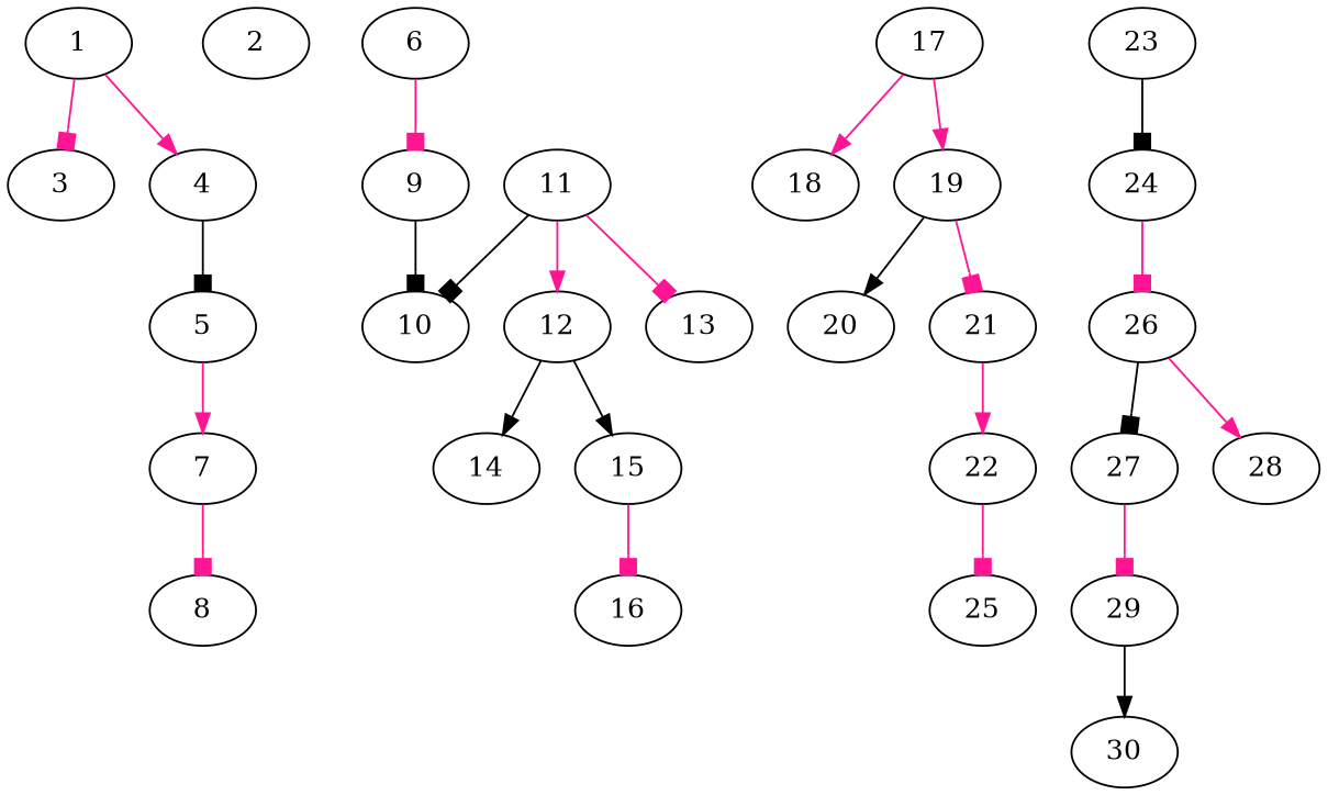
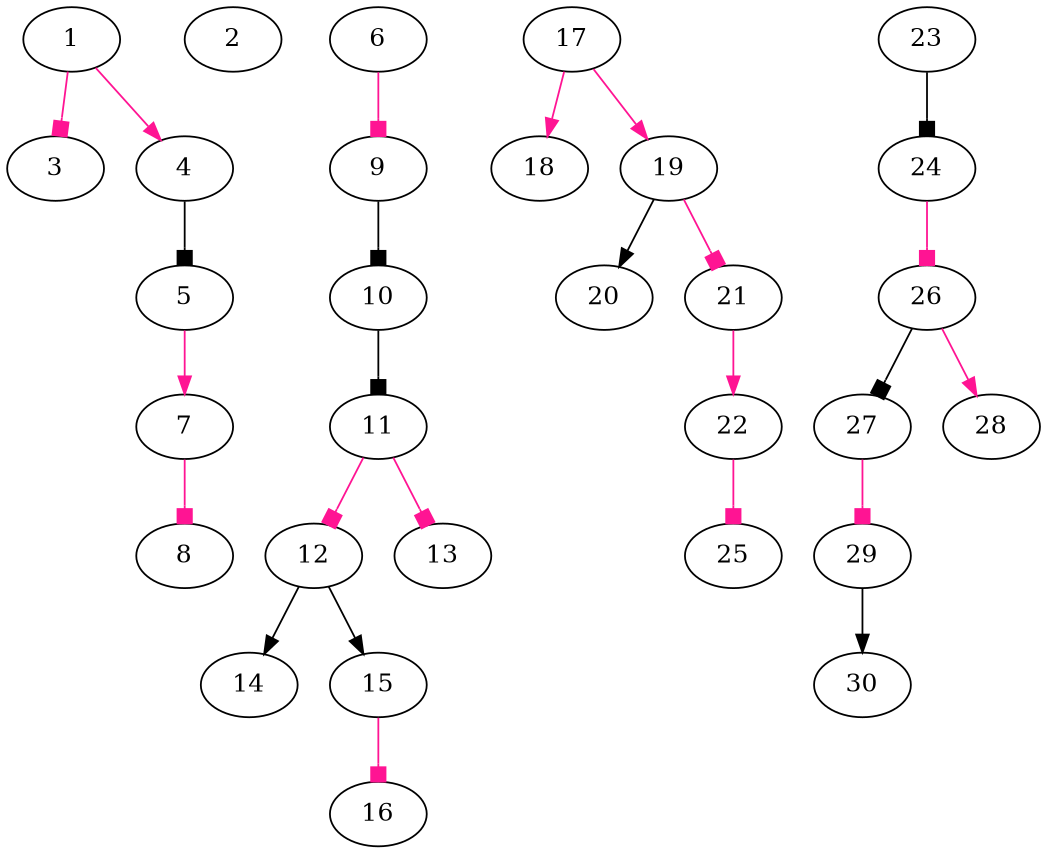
  digraph {
    node [alpha=0.14]
    edge [arrowhead=box color=deeppink]
    1 [expect_size=47090688]
    3 [alpha=0.17 expect_size=34586624]
    4 [alpha=0.17 expect_size=39318528]
    5 [alpha=0.06 expect_size=27887616]
    7 [alpha=0.00 expect_size=29316096]
    2 [alpha=0.05 expect_size=41806848]
    6 [alpha=0.09 expect_size=18699264]
    9 [alpha=0.10 expect_size=40559616]
    8 [expect_size=49140736]
    10 [alpha=0.15 expect_size=41914368]
    11 [alpha=0.12 expect_size=36232192]
    12 [alpha=0.02 expect_size=22146048]
    13 [alpha=0.18 expect_size=33427456]
    14 [alpha=0.02 expect_size=26562560]
    15 [alpha=0.02 expect_size=20458496]
    16 [alpha=0.01 expect_size=35538944]
    17 [alpha=0.15 expect_size=10508288]
    18 [alpha=0.20 expect_size=10923008]
    19 [alpha=0.16 expect_size=45110272]
    20 [alpha=0.10 expect_size=20799488]
    21 [alpha=0.01 expect_size=9805824]
    22 [alpha=0.08 expect_size=39073792]
    25 [alpha=0.05 expect_size=43763712]
    23 [alpha=0.08 expect_size=43740160]
    24 [alpha=0.02 expect_size=38847488]
    26 [alpha=0.15 expect_size=48508928]
    27 [expect_size=50217984]
    28 [alpha=0.12 expect_size=39280640]
    29 [alpha=0.05 expect_size=38553600]
    30 [expect_size=28702720]
    1 -> 3
    1 -> 4 [arrowhead=normal]
    4 -> 5 [color=black]
    5 -> 7 [arrowhead=normal]
    7 -> 8
    6 -> 9
    9 -> 10 [color=black]
-   11 -> 10 [color=black]
-   11 -> 12 [arrowhead=normal]
+   10 -> 11 [color=black]
+   11 -> 12
    11 -> 13
    12 -> 14 [arrowhead=normal color=black]
    12 -> 15 [arrowhead=normal color=black]
    15 -> 16
    17 -> 18 [arrowhead=normal]
    17 -> 19 [arrowhead=normal]
    19 -> 20 [arrowhead=normal color=black]
    19 -> 21
    21 -> 22 [arrowhead=normal]
    22 -> 25
    23 -> 24 [color=black]
    24 -> 26
    26 -> 27 [color=black]
    26 -> 28 [arrowhead=normal]
    27 -> 29
    29 -> 30 [arrowhead=normal color=black]
  }
